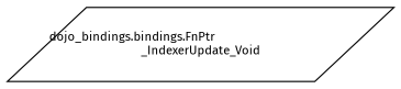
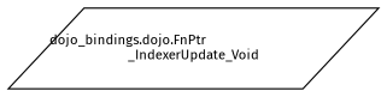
  digraph {
    rankdir=LR
    fontname="Fira Sans"
-   n1 [color=black fillcolor=white fontname="Fira Sans" fontsize=10 height=0.2 label="dojo_bindings.bindings.FnPtr\l_IndexerUpdate_Void" shape=parallelogram style=filled width=0.4]
+   n1 [color=black fillcolor=white fontname="Fira Sans" fontsize=10 height=0.2 label="dojo_bindings.dojo.FnPtr\l_IndexerUpdate_Void" shape=parallelogram style=filled width=0.4]
  }
